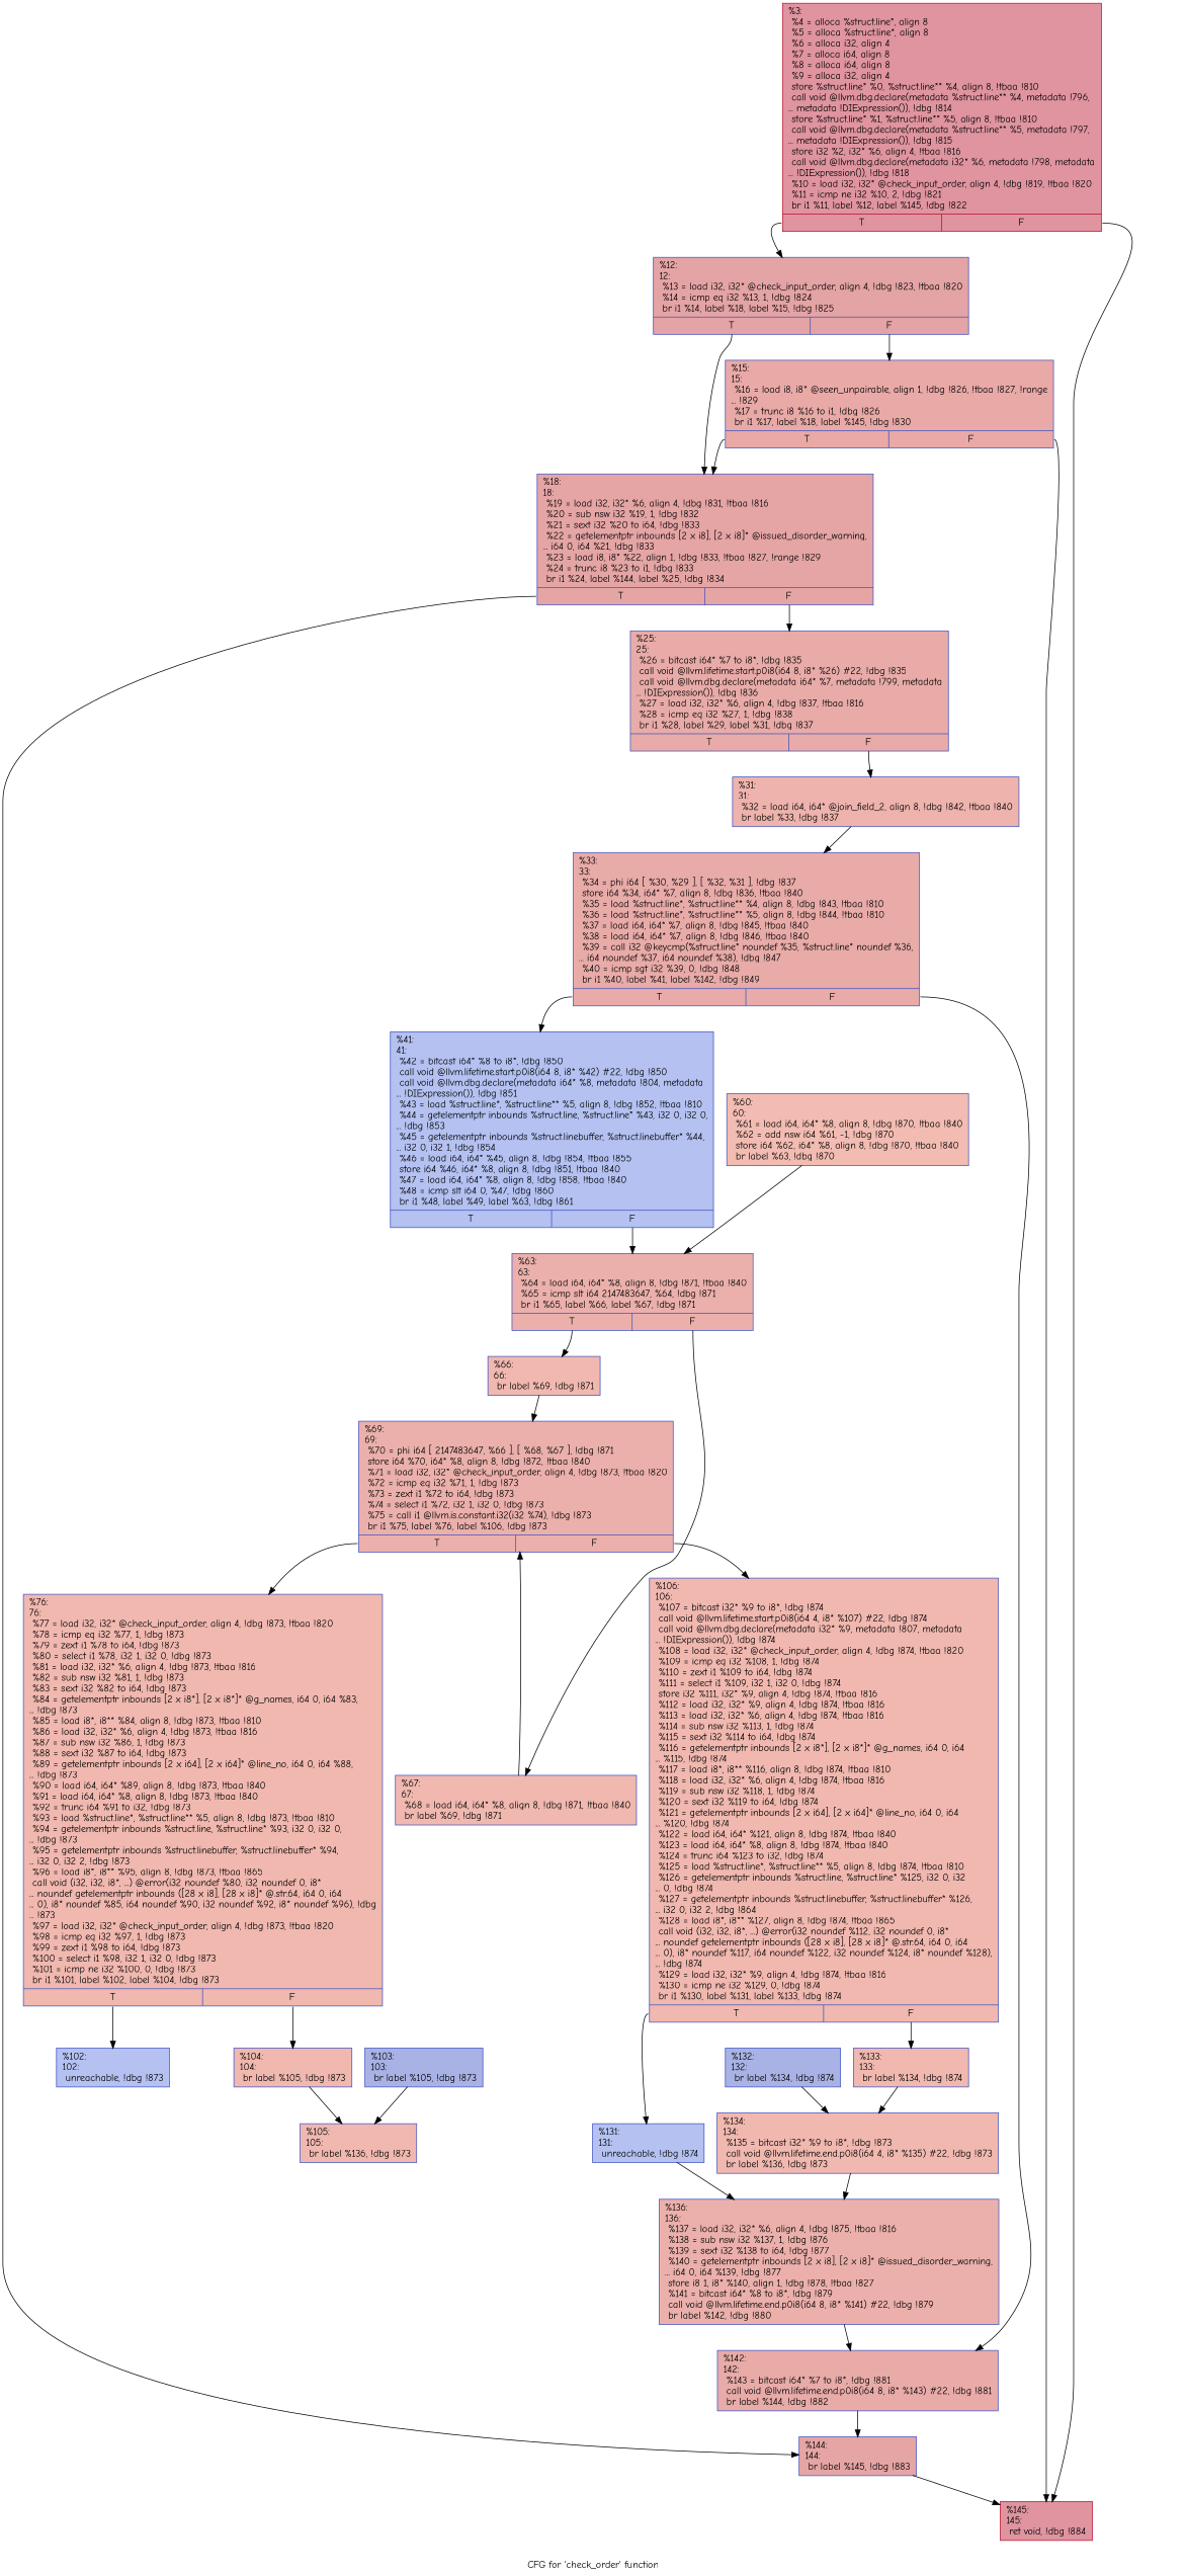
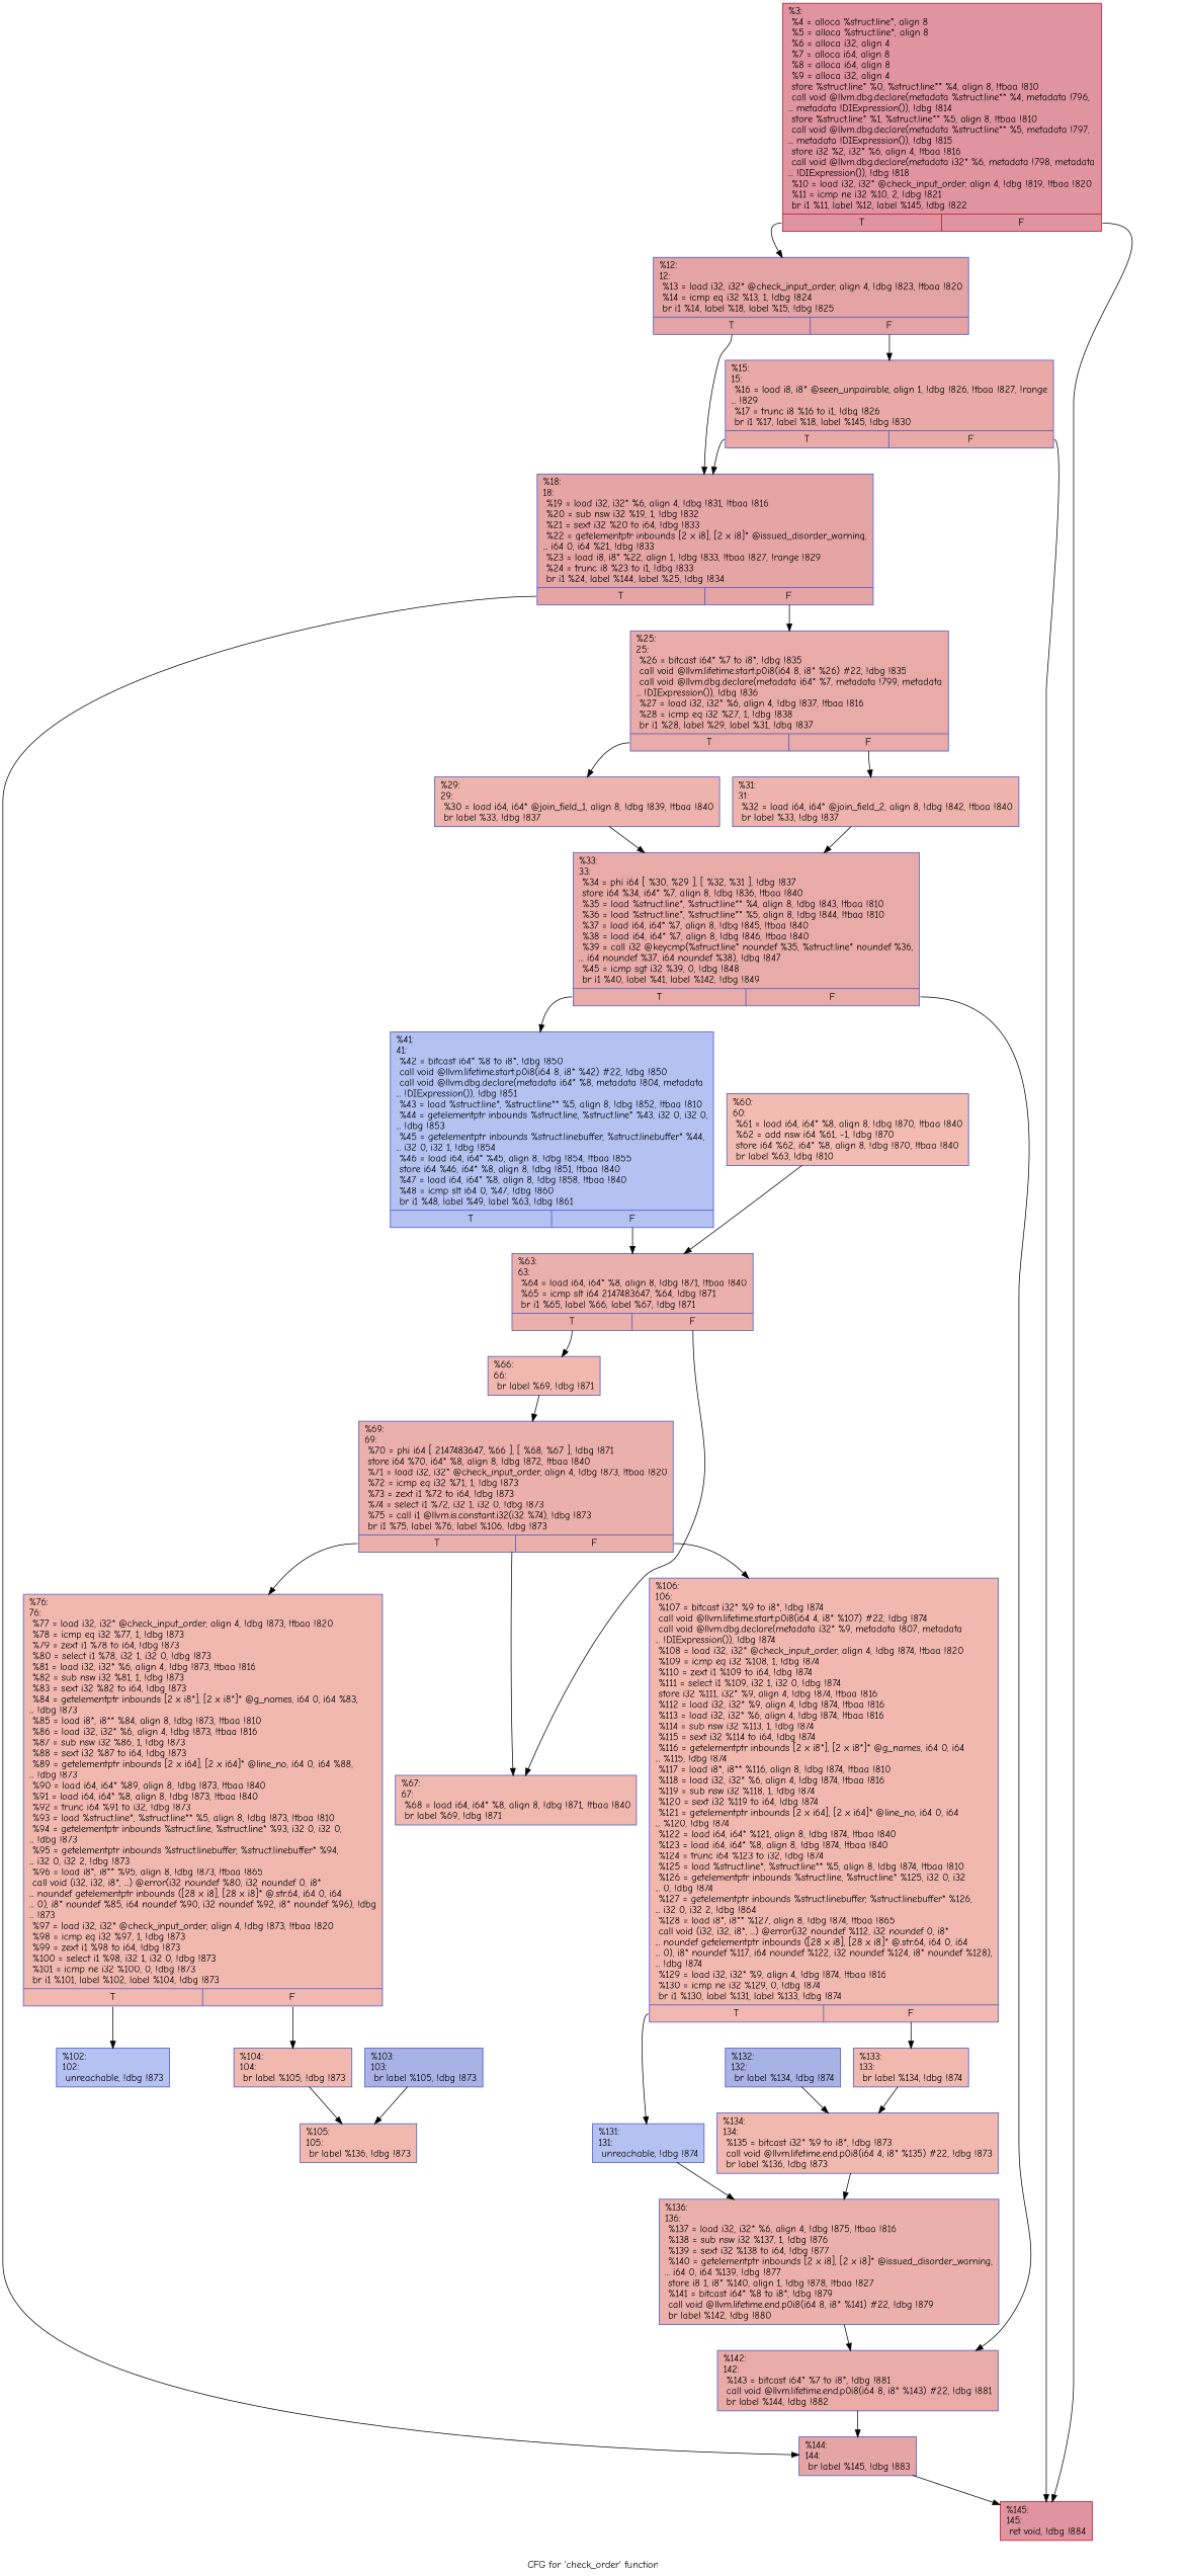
  digraph {
    fontname="Comic Neue"
    label="CFG for 'check_order' function"
    node [color="#3d50c3ff" fillcolor="#dc5d4a70" fontname="Comic Neue" shape=record style=filled]
    edge [fontname="Comic Neue"]
    n1 [color="#b70d28ff" fillcolor="#b70d2870" label="{%3:\l  %4 = alloca %struct.line*, align 8\l  %5 = alloca %struct.line*, align 8\l  %6 = alloca i32, align 4\l  %7 = alloca i64, align 8\l  %8 = alloca i64, align 8\l  %9 = alloca i32, align 4\l  store %struct.line* %0, %struct.line** %4, align 8, !tbaa !810\l  call void @llvm.dbg.declare(metadata %struct.line** %4, metadata !796,\l... metadata !DIExpression()), !dbg !814\l  store %struct.line* %1, %struct.line** %5, align 8, !tbaa !810\l  call void @llvm.dbg.declare(metadata %struct.line** %5, metadata !797,\l... metadata !DIExpression()), !dbg !815\l  store i32 %2, i32* %6, align 4, !tbaa !816\l  call void @llvm.dbg.declare(metadata i32* %6, metadata !798, metadata\l... !DIExpression()), !dbg !818\l  %10 = load i32, i32* @check_input_order, align 4, !dbg !819, !tbaa !820\l  %11 = icmp ne i32 %10, 2, !dbg !821\l  br i1 %11, label %12, label %145, !dbg !822\l|{<s0>T|<s1>F}}"]
    n2 [fillcolor="#c32e3170" label="{%12:\l12:                                               \l  %13 = load i32, i32* @check_input_order, align 4, !dbg !823, !tbaa !820\l  %14 = icmp eq i32 %13, 1, !dbg !824\l  br i1 %14, label %18, label %15, !dbg !825\l|{<s0>T|<s1>F}}"]
    n3 [color="#b70d28ff" fillcolor="#b70d2870" label="{%145:\l145:                                              \l  ret void, !dbg !884\l}"]
    n4 [fillcolor="#c5333470" label="{%18:\l18:                                               \l  %19 = load i32, i32* %6, align 4, !dbg !831, !tbaa !816\l  %20 = sub nsw i32 %19, 1, !dbg !832\l  %21 = sext i32 %20 to i64, !dbg !833\l  %22 = getelementptr inbounds [2 x i8], [2 x i8]* @issued_disorder_warning,\l... i64 0, i64 %21, !dbg !833\l  %23 = load i8, i8* %22, align 1, !dbg !833, !tbaa !827, !range !829\l  %24 = trunc i8 %23 to i1, !dbg !833\l  br i1 %24, label %144, label %25, !dbg !834\l|{<s0>T|<s1>F}}"]
    n5 [fillcolor="#ca3b3770" label="{%15:\l15:                                               \l  %16 = load i8, i8* @seen_unpairable, align 1, !dbg !826, !tbaa !827, !range\l... !829\l  %17 = trunc i8 %16 to i1, !dbg !826\l  br i1 %17, label %18, label %145, !dbg !830\l|{<s0>T|<s1>F}}"]
    n6 [fillcolor="#c5333470" label="{%144:\l144:                                              \l  br label %145, !dbg !883\l}"]
    n7 [fillcolor="#cc403a70" label="{%25:\l25:                                               \l  %26 = bitcast i64* %7 to i8*, !dbg !835\l  call void @llvm.lifetime.start.p0i8(i64 8, i8* %26) #22, !dbg !835\l  call void @llvm.dbg.declare(metadata i64* %7, metadata !799, metadata\l... !DIExpression()), !dbg !836\l  %27 = load i32, i32* %6, align 4, !dbg !837, !tbaa !816\l  %28 = icmp eq i32 %27, 1, !dbg !838\l  br i1 %28, label %29, label %31, !dbg !837\l|{<s0>T|<s1>F}}"]
+   n8 [fillcolor="#d6524470" label="{%29:\l29:                                               \l  %30 = load i64, i64* @join_field_1, align 8, !dbg !839, !tbaa !840\l  br label %33, !dbg !837\l}"]
    n9 [fillcolor="#d6524470" label="{%31:\l31:                                               \l  %32 = load i64, i64* @join_field_2, align 8, !dbg !842, !tbaa !840\l  br label %33, !dbg !837\l}"]
-   n10 [fillcolor="#cc403a70" label="{%33:\l33:                                               \l  %34 = phi i64 [ %30, %29 ], [ %32, %31 ], !dbg !837\l  store i64 %34, i64* %7, align 8, !dbg !836, !tbaa !840\l  %35 = load %struct.line*, %struct.line** %4, align 8, !dbg !843, !tbaa !810\l  %36 = load %struct.line*, %struct.line** %5, align 8, !dbg !844, !tbaa !810\l  %37 = load i64, i64* %7, align 8, !dbg !845, !tbaa !840\l  %38 = load i64, i64* %7, align 8, !dbg !846, !tbaa !840\l  %39 = call i32 @keycmp(%struct.line* noundef %35, %struct.line* noundef %36,\l... i64 noundef %37, i64 noundef %38), !dbg !847\l  %40 = icmp sgt i32 %39, 0, !dbg !848\l  br i1 %40, label %41, label %142, !dbg !849\l|{<s0>T|<s1>F}}"]
+   n10 [fillcolor="#cc403a70" label="{%33:\l33:                                               \l  %34 = phi i64 [ %30, %29 ], [ %32, %31 ], !dbg !837\l  store i64 %34, i64* %7, align 8, !dbg !836, !tbaa !840\l  %35 = load %struct.line*, %struct.line** %4, align 8, !dbg !843, !tbaa !810\l  %36 = load %struct.line*, %struct.line** %5, align 8, !dbg !844, !tbaa !810\l  %37 = load i64, i64* %7, align 8, !dbg !845, !tbaa !840\l  %38 = load i64, i64* %7, align 8, !dbg !846, !tbaa !840\l  %39 = call i32 @keycmp(%struct.line* noundef %35, %struct.line* noundef %36,\l... i64 noundef %37, i64 noundef %38), !dbg !847\l  %45 = icmp sgt i32 %39, 0, !dbg !848\l  br i1 %40, label %41, label %142, !dbg !849\l|{<s0>T|<s1>F}}"]
    n11 [fillcolor="#5572df70" label="{%41:\l41:                                               \l  %42 = bitcast i64* %8 to i8*, !dbg !850\l  call void @llvm.lifetime.start.p0i8(i64 8, i8* %42) #22, !dbg !850\l  call void @llvm.dbg.declare(metadata i64* %8, metadata !804, metadata\l... !DIExpression()), !dbg !851\l  %43 = load %struct.line*, %struct.line** %5, align 8, !dbg !852, !tbaa !810\l  %44 = getelementptr inbounds %struct.line, %struct.line* %43, i32 0, i32 0,\l... !dbg !853\l  %45 = getelementptr inbounds %struct.linebuffer, %struct.linebuffer* %44,\l... i32 0, i32 1, !dbg !854\l  %46 = load i64, i64* %45, align 8, !dbg !854, !tbaa !855\l  store i64 %46, i64* %8, align 8, !dbg !851, !tbaa !840\l  %47 = load i64, i64* %8, align 8, !dbg !858, !tbaa !840\l  %48 = icmp slt i64 0, %47, !dbg !860\l  br i1 %48, label %49, label %63, !dbg !861\l|{<s0>T|<s1>F}}"]
    n12 [fillcolor="#cc403a70" label="{%142:\l142:                                              \l  %143 = bitcast i64* %7 to i8*, !dbg !881\l  call void @llvm.lifetime.end.p0i8(i64 8, i8* %143) #22, !dbg !881\l  br label %144, !dbg !882\l}"]
    n13 [fillcolor="#d24b4070" label="{%63:\l63:                                               \l  %64 = load i64, i64* %8, align 8, !dbg !871, !tbaa !840\l  %65 = icmp slt i64 2147483647, %64, !dbg !871\l  br i1 %65, label %66, label %67, !dbg !871\l|{<s0>T|<s1>F}}"]
    n14 [label="{%66:\l66:                                               \l  br label %69, !dbg !871\l}"]
    n15 [label="{%67:\l67:                                               \l  %68 = load i64, i64* %8, align 8, !dbg !871, !tbaa !840\l  br label %69, !dbg !871\l}"]
-   n16 [fillcolor="#e1675170" label="{%60:\l60:                                               \l  %61 = load i64, i64* %8, align 8, !dbg !870, !tbaa !840\l  %62 = add nsw i64 %61, -1, !dbg !870\l  store i64 %62, i64* %8, align 8, !dbg !870, !tbaa !840\l  br label %63, !dbg !870\l}"]
+   n16 [fillcolor="#e1675170" label="{%60:\l60:                                               \l  %61 = load i64, i64* %8, align 8, !dbg !870, !tbaa !840\l  %62 = add nsw i64 %61, -1, !dbg !870\l  store i64 %62, i64* %8, align 8, !dbg !870, !tbaa !840\l  br label %63, !dbg !810\l}"]
    n17 [fillcolor="#d24b4070" label="{%69:\l69:                                               \l  %70 = phi i64 [ 2147483647, %66 ], [ %68, %67 ], !dbg !871\l  store i64 %70, i64* %8, align 8, !dbg !872, !tbaa !840\l  %71 = load i32, i32* @check_input_order, align 4, !dbg !873, !tbaa !820\l  %72 = icmp eq i32 %71, 1, !dbg !873\l  %73 = zext i1 %72 to i64, !dbg !873\l  %74 = select i1 %72, i32 1, i32 0, !dbg !873\l  %75 = call i1 @llvm.is.constant.i32(i32 %74), !dbg !873\l  br i1 %75, label %76, label %106, !dbg !873\l|{<s0>T|<s1>F}}"]
    n18 [label="{%76:\l76:                                               \l  %77 = load i32, i32* @check_input_order, align 4, !dbg !873, !tbaa !820\l  %78 = icmp eq i32 %77, 1, !dbg !873\l  %79 = zext i1 %78 to i64, !dbg !873\l  %80 = select i1 %78, i32 1, i32 0, !dbg !873\l  %81 = load i32, i32* %6, align 4, !dbg !873, !tbaa !816\l  %82 = sub nsw i32 %81, 1, !dbg !873\l  %83 = sext i32 %82 to i64, !dbg !873\l  %84 = getelementptr inbounds [2 x i8*], [2 x i8*]* @g_names, i64 0, i64 %83,\l... !dbg !873\l  %85 = load i8*, i8** %84, align 8, !dbg !873, !tbaa !810\l  %86 = load i32, i32* %6, align 4, !dbg !873, !tbaa !816\l  %87 = sub nsw i32 %86, 1, !dbg !873\l  %88 = sext i32 %87 to i64, !dbg !873\l  %89 = getelementptr inbounds [2 x i64], [2 x i64]* @line_no, i64 0, i64 %88,\l... !dbg !873\l  %90 = load i64, i64* %89, align 8, !dbg !873, !tbaa !840\l  %91 = load i64, i64* %8, align 8, !dbg !873, !tbaa !840\l  %92 = trunc i64 %91 to i32, !dbg !873\l  %93 = load %struct.line*, %struct.line** %5, align 8, !dbg !873, !tbaa !810\l  %94 = getelementptr inbounds %struct.line, %struct.line* %93, i32 0, i32 0,\l... !dbg !873\l  %95 = getelementptr inbounds %struct.linebuffer, %struct.linebuffer* %94,\l... i32 0, i32 2, !dbg !873\l  %96 = load i8*, i8** %95, align 8, !dbg !873, !tbaa !865\l  call void (i32, i32, i8*, ...) @error(i32 noundef %80, i32 noundef 0, i8*\l... noundef getelementptr inbounds ([28 x i8], [28 x i8]* @.str.64, i64 0, i64\l... 0), i8* noundef %85, i64 noundef %90, i32 noundef %92, i8* noundef %96), !dbg\l... !873\l  %97 = load i32, i32* @check_input_order, align 4, !dbg !873, !tbaa !820\l  %98 = icmp eq i32 %97, 1, !dbg !873\l  %99 = zext i1 %98 to i64, !dbg !873\l  %100 = select i1 %98, i32 1, i32 0, !dbg !873\l  %101 = icmp ne i32 %100, 0, !dbg !873\l  br i1 %101, label %102, label %104, !dbg !873\l|{<s0>T|<s1>F}}"]
    n19 [label="{%106:\l106:                                              \l  %107 = bitcast i32* %9 to i8*, !dbg !874\l  call void @llvm.lifetime.start.p0i8(i64 4, i8* %107) #22, !dbg !874\l  call void @llvm.dbg.declare(metadata i32* %9, metadata !807, metadata\l... !DIExpression()), !dbg !874\l  %108 = load i32, i32* @check_input_order, align 4, !dbg !874, !tbaa !820\l  %109 = icmp eq i32 %108, 1, !dbg !874\l  %110 = zext i1 %109 to i64, !dbg !874\l  %111 = select i1 %109, i32 1, i32 0, !dbg !874\l  store i32 %111, i32* %9, align 4, !dbg !874, !tbaa !816\l  %112 = load i32, i32* %9, align 4, !dbg !874, !tbaa !816\l  %113 = load i32, i32* %6, align 4, !dbg !874, !tbaa !816\l  %114 = sub nsw i32 %113, 1, !dbg !874\l  %115 = sext i32 %114 to i64, !dbg !874\l  %116 = getelementptr inbounds [2 x i8*], [2 x i8*]* @g_names, i64 0, i64\l... %115, !dbg !874\l  %117 = load i8*, i8** %116, align 8, !dbg !874, !tbaa !810\l  %118 = load i32, i32* %6, align 4, !dbg !874, !tbaa !816\l  %119 = sub nsw i32 %118, 1, !dbg !874\l  %120 = sext i32 %119 to i64, !dbg !874\l  %121 = getelementptr inbounds [2 x i64], [2 x i64]* @line_no, i64 0, i64\l... %120, !dbg !874\l  %122 = load i64, i64* %121, align 8, !dbg !874, !tbaa !840\l  %123 = load i64, i64* %8, align 8, !dbg !874, !tbaa !840\l  %124 = trunc i64 %123 to i32, !dbg !874\l  %125 = load %struct.line*, %struct.line** %5, align 8, !dbg !874, !tbaa !810\l  %126 = getelementptr inbounds %struct.line, %struct.line* %125, i32 0, i32\l... 0, !dbg !874\l  %127 = getelementptr inbounds %struct.linebuffer, %struct.linebuffer* %126,\l... i32 0, i32 2, !dbg !864\l  %128 = load i8*, i8** %127, align 8, !dbg !874, !tbaa !865\l  call void (i32, i32, i8*, ...) @error(i32 noundef %112, i32 noundef 0, i8*\l... noundef getelementptr inbounds ([28 x i8], [28 x i8]* @.str.64, i64 0, i64\l... 0), i8* noundef %117, i64 noundef %122, i32 noundef %124, i8* noundef %128),\l... !dbg !874\l  %129 = load i32, i32* %9, align 4, !dbg !874, !tbaa !816\l  %130 = icmp ne i32 %129, 0, !dbg !874\l  br i1 %130, label %131, label %133, !dbg !874\l|{<s0>T|<s1>F}}"]
    n20 [fillcolor="#5572df70" label="{%102:\l102:                                              \l  unreachable, !dbg !873\l}"]
    n21 [label="{%104:\l104:                                              \l  br label %105, !dbg !873\l}"]
    n22 [fillcolor="#5572df70" label="{%131:\l131:                                              \l  unreachable, !dbg !874\l}"]
    n23 [label="{%133:\l133:                                              \l  br label %134, !dbg !874\l}"]
    n24 [label="{%105:\l105:                                              \l  br label %136, !dbg !873\l}"]
    n25 [fillcolor="#d24b4070" label="{%136:\l136:                                              \l  %137 = load i32, i32* %6, align 4, !dbg !875, !tbaa !816\l  %138 = sub nsw i32 %137, 1, !dbg !876\l  %139 = sext i32 %138 to i64, !dbg !877\l  %140 = getelementptr inbounds [2 x i8], [2 x i8]* @issued_disorder_warning,\l... i64 0, i64 %139, !dbg !877\l  store i8 1, i8* %140, align 1, !dbg !878, !tbaa !827\l  %141 = bitcast i64* %8 to i8*, !dbg !879\l  call void @llvm.lifetime.end.p0i8(i64 8, i8* %141) #22, !dbg !879\l  br label %142, !dbg !880\l}"]
    n26 [label="{%134:\l134:                                              \l  %135 = bitcast i32* %9 to i8*, !dbg !873\l  call void @llvm.lifetime.end.p0i8(i64 4, i8* %135) #22, !dbg !873\l  br label %136, !dbg !873\l}"]
    n27 [fillcolor="#3d50c370" label="{%103:\l103:                                              \l  br label %105, !dbg !873\l}"]
    n28 [fillcolor="#3d50c370" label="{%132:\l132:                                              \l  br label %134, !dbg !874\l}"]
    n1 -> n2 [tailport=s0]
    n1 -> n3 [tailport=s1]
    n2 -> n4 [tailport=s0]
    n2 -> n5 [tailport=s1]
    n4 -> n6 [tailport=s0]
    n4 -> n7 [tailport=s1]
    n5 -> n3 [tailport=s1]
    n5 -> n4 [tailport=s0]
    n6 -> n3
+   n7 -> n8 [tailport=s0]
    n7 -> n9 [tailport=s1]
+   n8 -> n10
    n9 -> n10
    n10 -> n11 [tailport=s0]
    n10 -> n12 [tailport=s1]
    n11 -> n13 [tailport=s1]
    n12 -> n6
    n13 -> n14 [tailport=s0]
    n13 -> n15 [tailport=s1]
    n14 -> n17
-   n15 -> n17
+   n17 -> n15
    n16 -> n13
    n17 -> n18 [tailport=s0]
    n17 -> n19 [tailport=s1]
    n18 -> n20 [tailport=s0]
    n18 -> n21 [tailport=s1]
    n19 -> n22 [tailport=s0]
    n19 -> n23 [tailport=s1]
    n21 -> n24
    n22 -> n25
    n23 -> n26
    n25 -> n12
    n26 -> n25
    n27 -> n24
    n28 -> n26
  }
